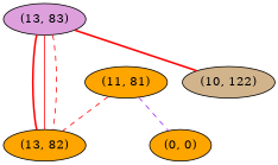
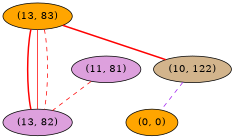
  graph {
    node [fillcolor=orange style=filled]
    edge [color=red style=dashed weight=1]
-   "(13, 82)"
-   "(11, 81)"
+   "(13, 82)" [fillcolor=plum]
+   "(11, 81)" [fillcolor=plum]
    "(0, 0)"
-   "(13, 83)" [fillcolor=plum]
+   "(13, 83)"
    "(10, 122)" [fillcolor=tan]
    "(11, 81)" -- "(13, 82)"
-   "(11, 81)" -- "(0, 0)" [color=purple weight=4]
+   "(10, 122)" -- "(0, 0)" [color=purple weight=4]
    "(13, 83)" -- "(13, 82)" [style=bold]
    "(13, 83)" -- "(13, 82)" [style=solid]
    "(13, 83)" -- "(13, 82)"
    "(13, 83)" -- "(10, 122)" [style=bold]
  }
